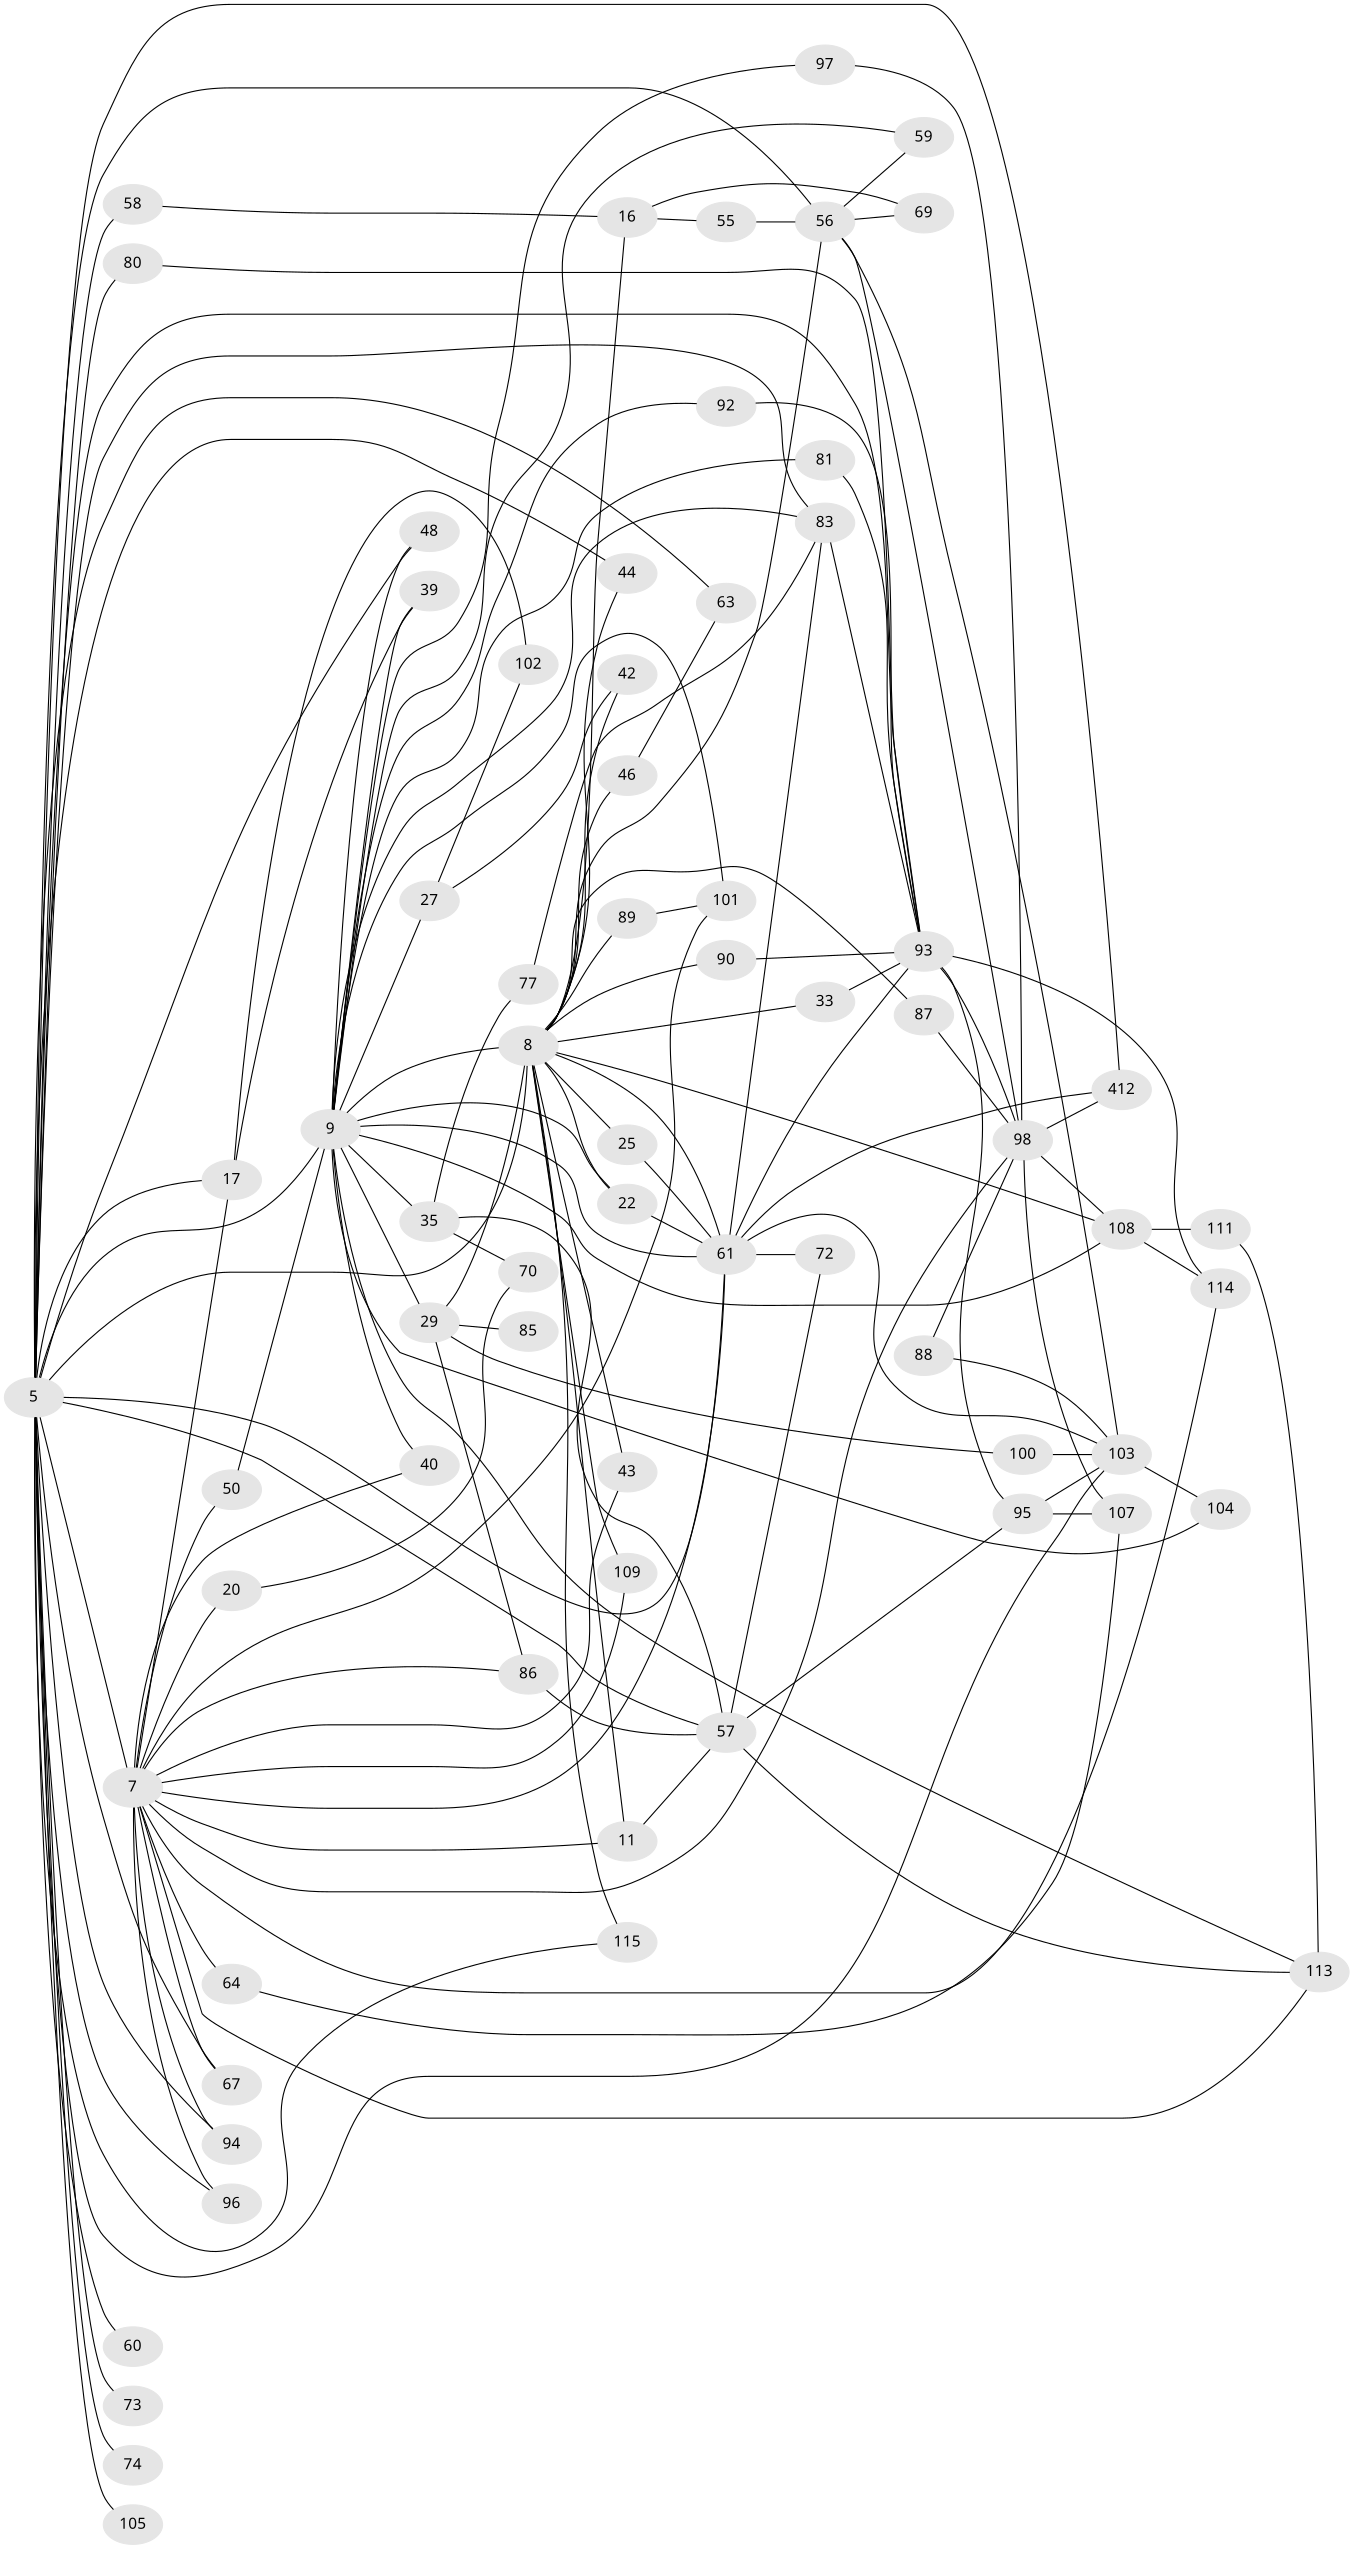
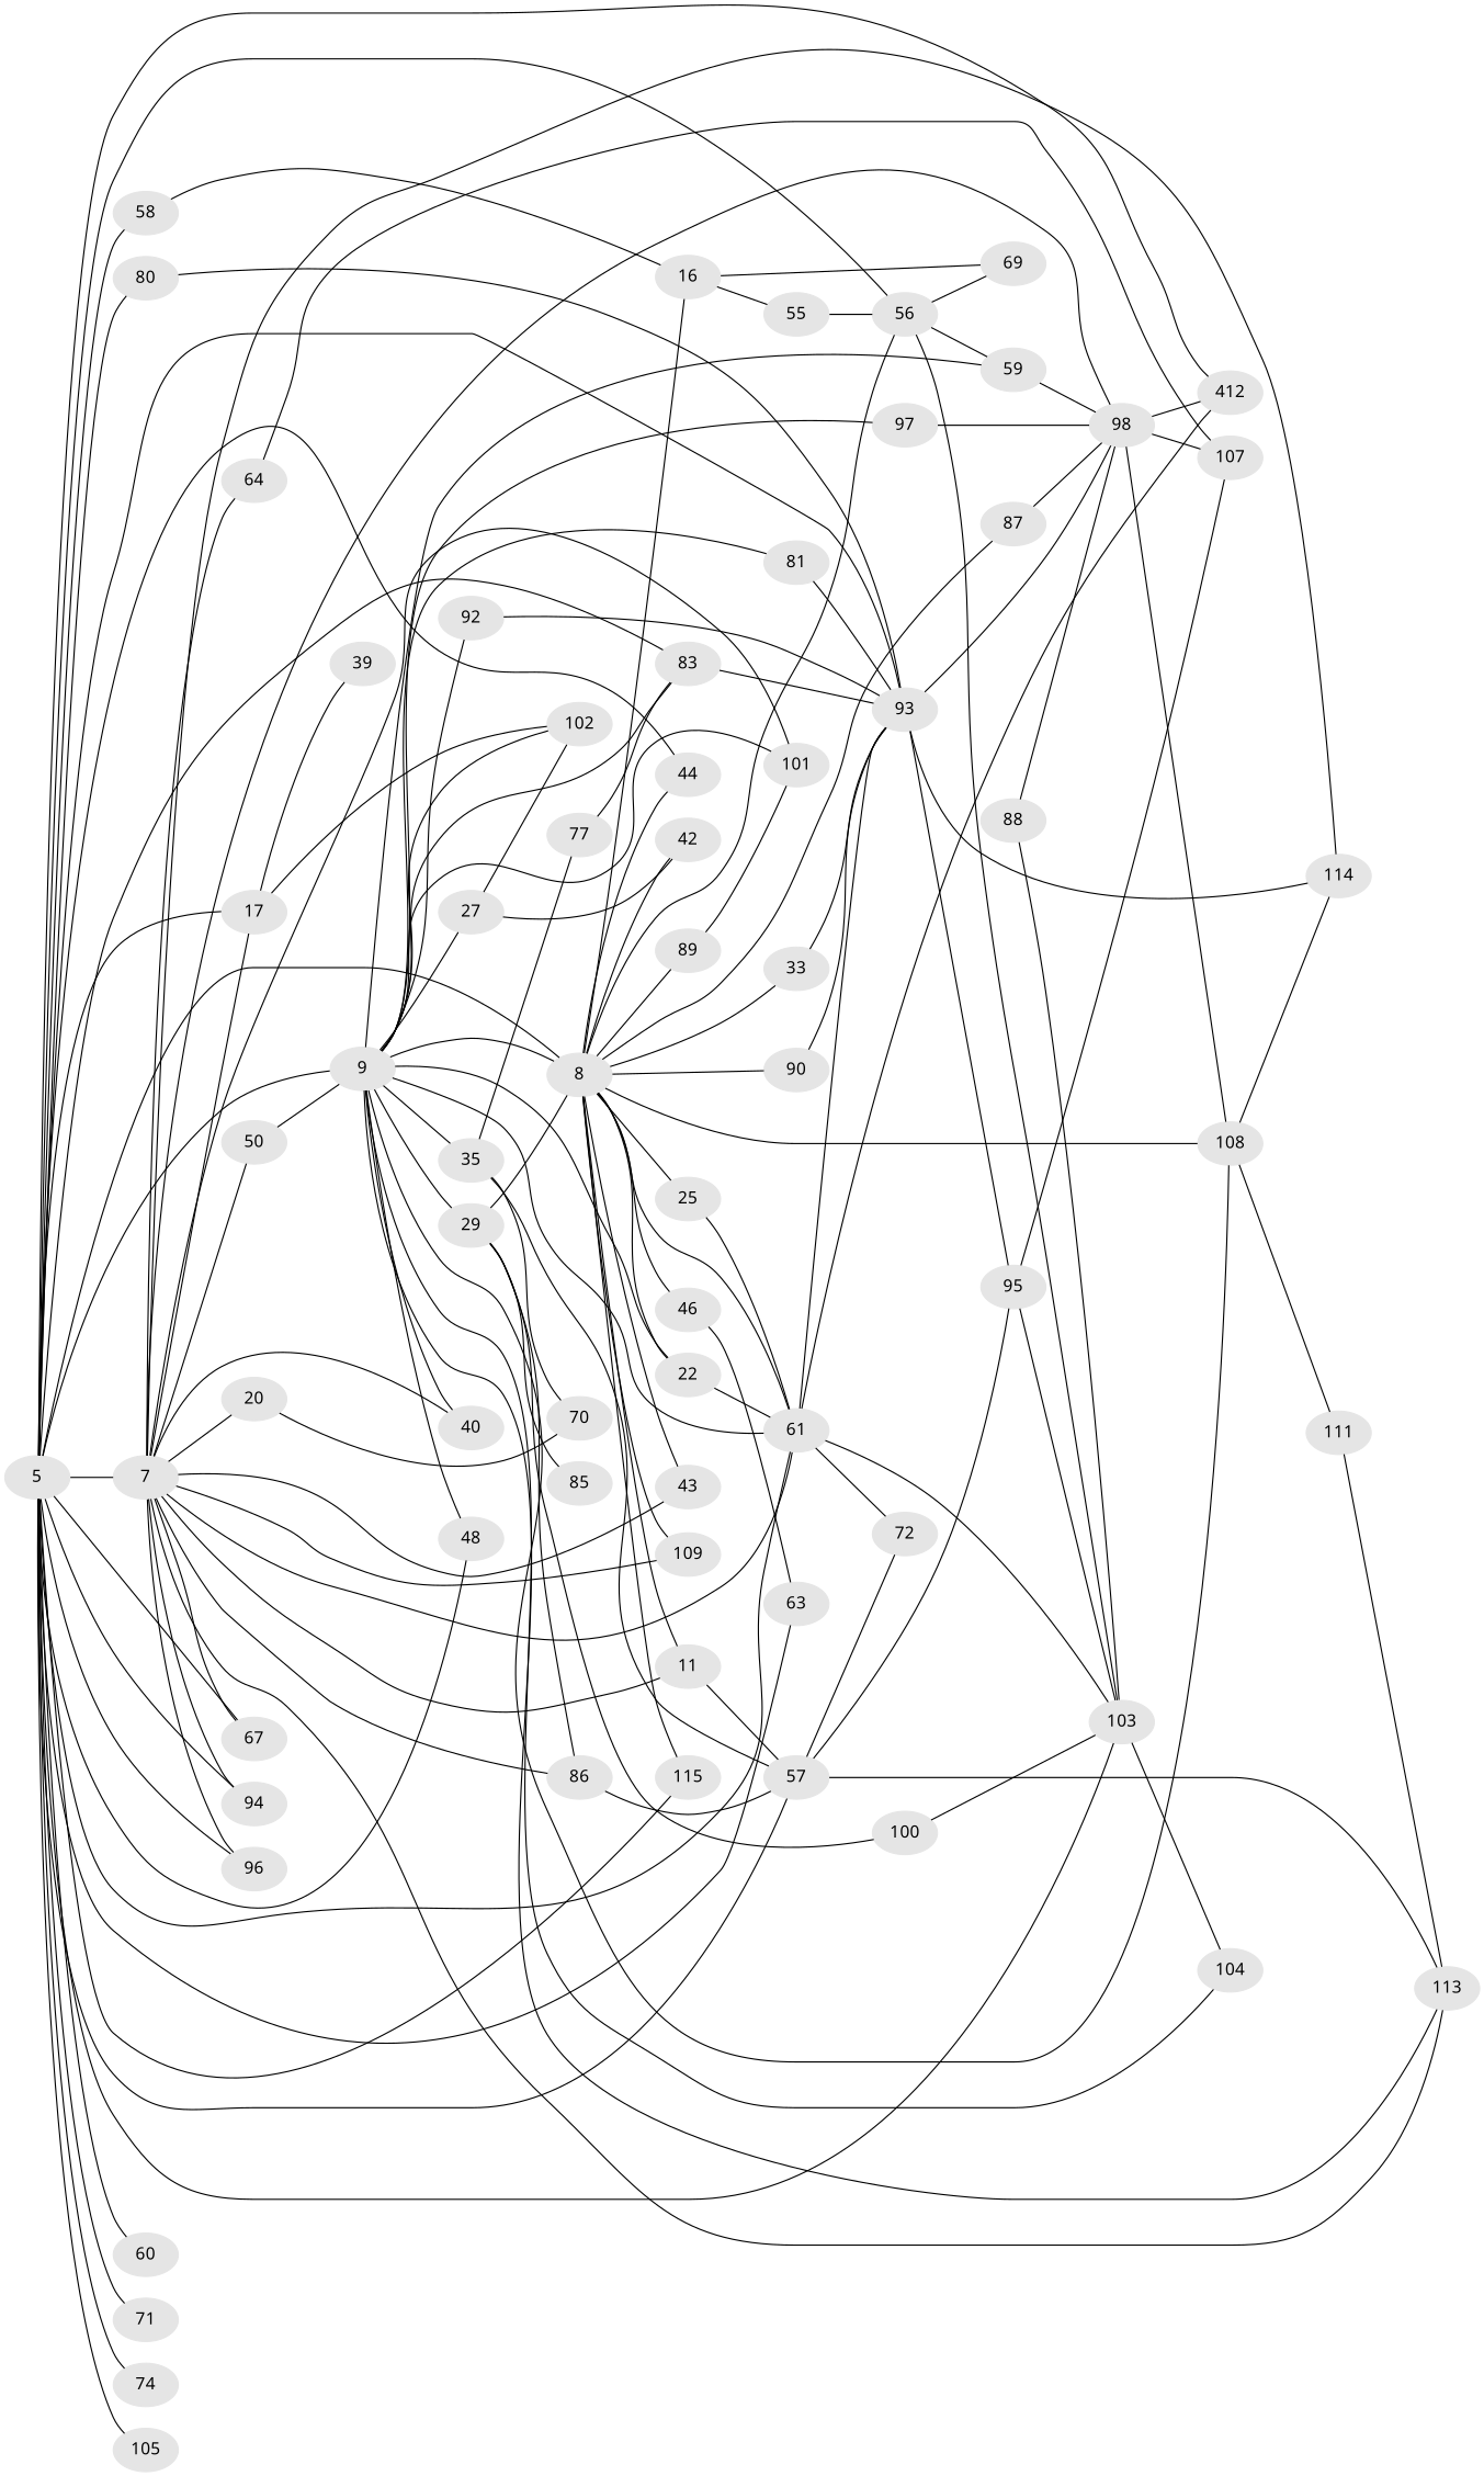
  graph {
    fontname="Noto Sans"
    rankdir=LR
    node [color=gray90 fontname="Noto Sans" style=filled]
    edge [fontname="Noto Sans"]
    5 [super="+2"]
    7 [super="+6"]
    8 [super="+3"]
    9 [super="+1"]
    17 [super="+13"]
    44
    48
    56 [super="+30"]
    57 [super="+34+14"]
    58
    60 [super="+15"]
    61 [super="+49+10"]
    63
    67
-   71 [label=73]
+   71
    74
    80 [super="+62"]
    83 [super="+75+54+70"]
    93 [super="+47"]
    94
    96
    103 [super="+26+78"]
    105
    n24 [label=412 super="+110"]
    115
    11
    20
    40
    43
    50
    64 [super="+52"]
    86 [super="+76"]
    98 [super="+65+66+37"]
    101 [super="+32+41"]
    109
    113 [super="+91+106"]
    114 [super="+99"]
    16
    22 [super="+12"]
    25
    33
    42
    46
    87 [super="+84"]
    89
    90
    108 [super="+73"]
    27
    29 [super="+19"]
    35 [super="+31"]
    39
    59
    81
    92
    97
    104
    55 [super="+45"]
    69
    102
    72
    95 [super="+28"]
    n62 [label=70]
    107
    111
    85
    100
    77
    88
    5 -- 7 [weight=4]
    5 -- 8 [weight=4]
    5 -- 9 [weight=4]
    5 -- 17
    5 -- 44
    5 -- 48
    5 -- 56
    5 -- 57 [weight=3]
    5 -- 58 [weight=2]
    5 -- 60 [weight=3]
    5 -- 61 [weight=4]
    5 -- 63
    5 -- 67
    5 -- 71 [weight=2]
    5 -- 74
    5 -- 80 [weight=3]
    5 -- 83
    5 -- 93 [weight=3]
    5 -- 94
    5 -- 96
    5 -- 103 [weight=3]
    5 -- 105
    5 -- n24
    5 -- 115
    7 -- 17 [weight=2]
    7 -- 61 [weight=5]
    7 -- 67
    7 -- 94
    7 -- 96
    7 -- 11
    7 -- 20 [weight=2]
    7 -- 40
    7 -- 43
    7 -- 50 [weight=2]
    7 -- 64 [weight=2]
    7 -- 86 [weight=2]
    7 -- 98 [weight=3]
    7 -- 101 [weight=2]
    7 -- 109
    7 -- 113 [weight=2]
    7 -- 114
    8 -- 9 [weight=4]
    8 -- 44
    8 -- 56
    8 -- 61 [weight=4]
    8 -- 115
    8 -- 11
    8 -- 43
    8 -- 109
    8 -- 16
    8 -- 22
    8 -- 25
    8 -- 33
    8 -- 42
    8 -- 46 [weight=2]
    8 -- 87
    8 -- 89
    8 -- 90
    8 -- 108
    9 -- 48
    9 -- 61 [weight=5]
    9 -- 83 [weight=4]
    9 -- 40
    9 -- 101 [weight=2]
    9 -- 113
    9 -- 22
    9 -- 108
    9 -- 27
    9 -- 29 [weight=3]
    9 -- 35 [weight=2]
-   9 -- 39
+   9 -- 102
    9 -- 59
    9 -- 81
    9 -- 92
    9 -- 97
    9 -- 104
    17 -- 39
    17 -- 102
    56 -- 103
-   56 -- 98 [weight=2]
+   59 -- 98 [weight=2]
    56 -- 59
    56 -- 69
    57 -- 113 [weight=2]
    57 -- 72
    57 -- 95
    58 -- 16
-   61 -- 83
    61 -- 93 [weight=2]
    61 -- 103
    61 -- n24
    61 -- 72
    80 -- 93
    83 -- 93
    93 -- 98 [weight=2]
    93 -- 114
    93 -- 95
    103 -- 104
    11 -- 57
    20 -- n62
    50 -- 9 [weight=4]
    64 -- 107
    86 -- 57
    98 -- n24
    98 -- 108
    98 -- 107
    16 -- 55
    16 -- 69
    22 -- 61
    25 -- 61
    33 -- 93
    46 -- 63
    87 -- 98
    89 -- 101
    90 -- 93
    108 -- 114
    108 -- 111
    27 -- 42
    27 -- 102
    29 -- 8 [weight=4]
    29 -- 86
    29 -- 85
    29 -- 100
    35 -- 57
    35 -- n62
    35 -- 77
    81 -- 93
    92 -- 93
    97 -- 98
    55 -- 56 [weight=2]
    95 -- 103
    95 -- 107
    111 -- 113
    100 -- 103
    77 -- 83
    88 -- 103
    88 -- 98
  }
